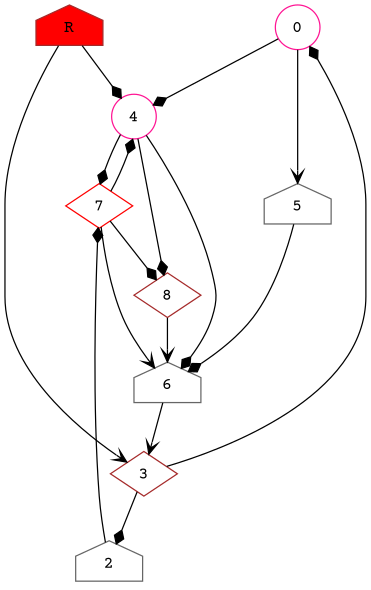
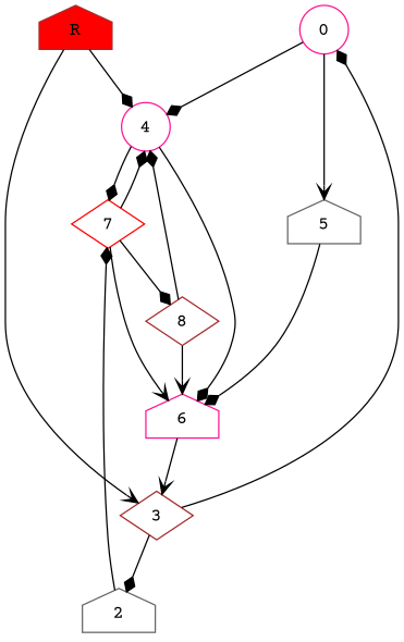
  digraph {
    fontname="Courier Prime"
    node [color=deeppink fontname="Courier Prime" shape=house]
    edge [arrowhead=diamond fontname="Courier Prime"]
    n1 [label=0 shape=circle]
    4 [shape=circle]
    5 [color=gray40]
    7 [color=red shape=diamond]
-   6 [color=gray40]
+   6
    8 [color=brown shape=diamond]
    2 [color=gray40]
    3 [color=brown shape=diamond]
    R [color=brown fillcolor="#ff0000" style=filled]
    n1 -> 4
    n1 -> 5 [arrowhead=vee]
    4 -> 7
    4 -> 6
-   4 -> 8
+   8 -> 4
    5 -> 6
    7 -> 4
    7 -> 6 [arrowhead=vee]
    7 -> 8
    6 -> 3 [arrowhead=vee]
    8 -> 6 [arrowhead=vee]
    2 -> 7
    3 -> n1
    3 -> 2
    R -> 4
    R -> 3 [arrowhead=vee]
  }
